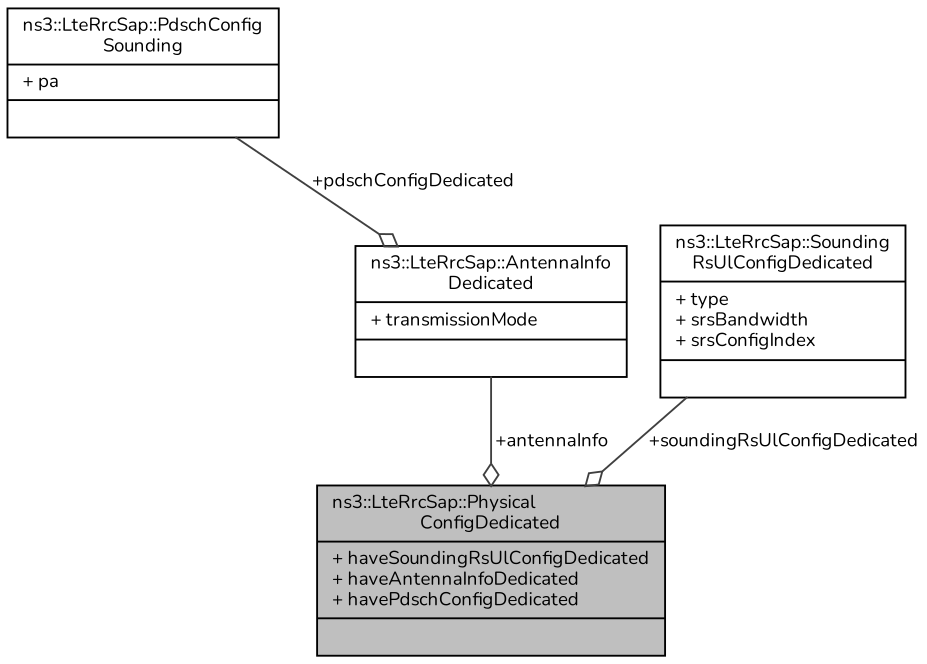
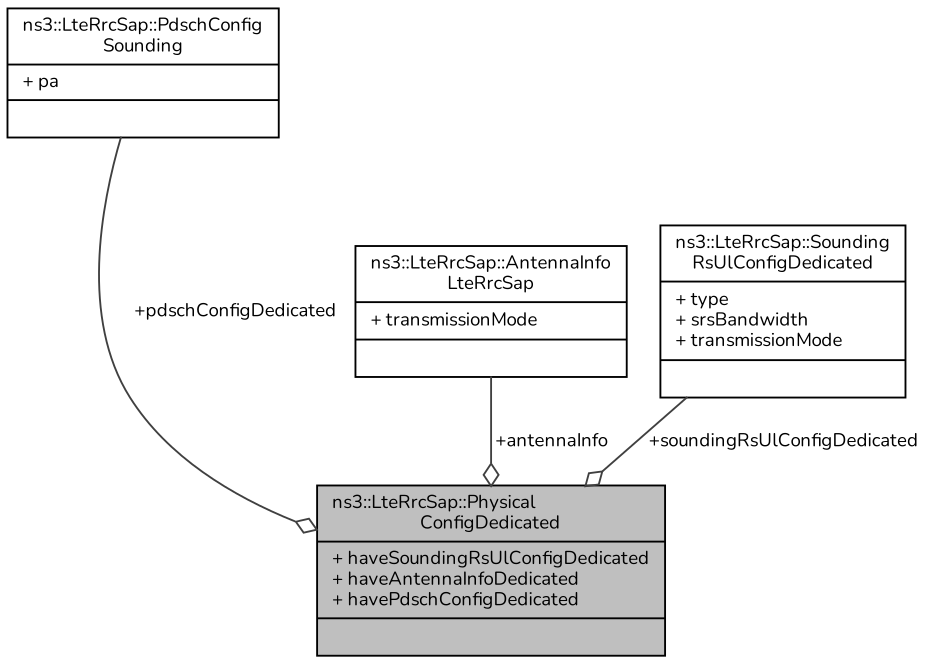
  digraph {
    fontname=Nunito
    node [color=black fillcolor=white fontname=Nunito fontsize=10 shape=record style=filled]
    edge [arrowhead=odiamond color=grey25 fontname=Nunito fontsize=10 labelfontname=Helvetica labelfontsize=10 style=solid]
    n1 [fillcolor=grey75 fontcolor=black height=0.2 label="{ns3::LteRrcSap::Physical\lConfigDedicated\n|+ haveSoundingRsUlConfigDedicated\l+ haveAntennaInfoDedicated\l+ havePdschConfigDedicated\l|}" width=0.4]
    n2 [height=0.2 label="{ns3::LteRrcSap::PdschConfig\lSounding\n|+ pa\l|}" width=0.4]
-   n3 [height=0.2 label="{ns3::LteRrcSap::AntennaInfo\lDedicated\n|+ transmissionMode\l|}" width=0.4]
-   n4 [height=0.2 label="{ns3::LteRrcSap::Sounding\lRsUlConfigDedicated\n|+ type\l+ srsBandwidth\l+ srsConfigIndex\l|}" width=0.4]
-   n2 -> n3 [label=" +pdschConfigDedicated"]
+   n3 [height=0.2 label="{ns3::LteRrcSap::AntennaInfo\lLteRrcSap\n|+ transmissionMode\l|}" width=0.4]
+   n4 [height=0.2 label="{ns3::LteRrcSap::Sounding\lRsUlConfigDedicated\n|+ type\l+ srsBandwidth\l+ transmissionMode\l|}" width=0.4]
+   n2 -> n1 [label=" +pdschConfigDedicated"]
    n3 -> n1 [label=" +antennaInfo"]
    n4 -> n1 [label=" +soundingRsUlConfigDedicated"]
  }
